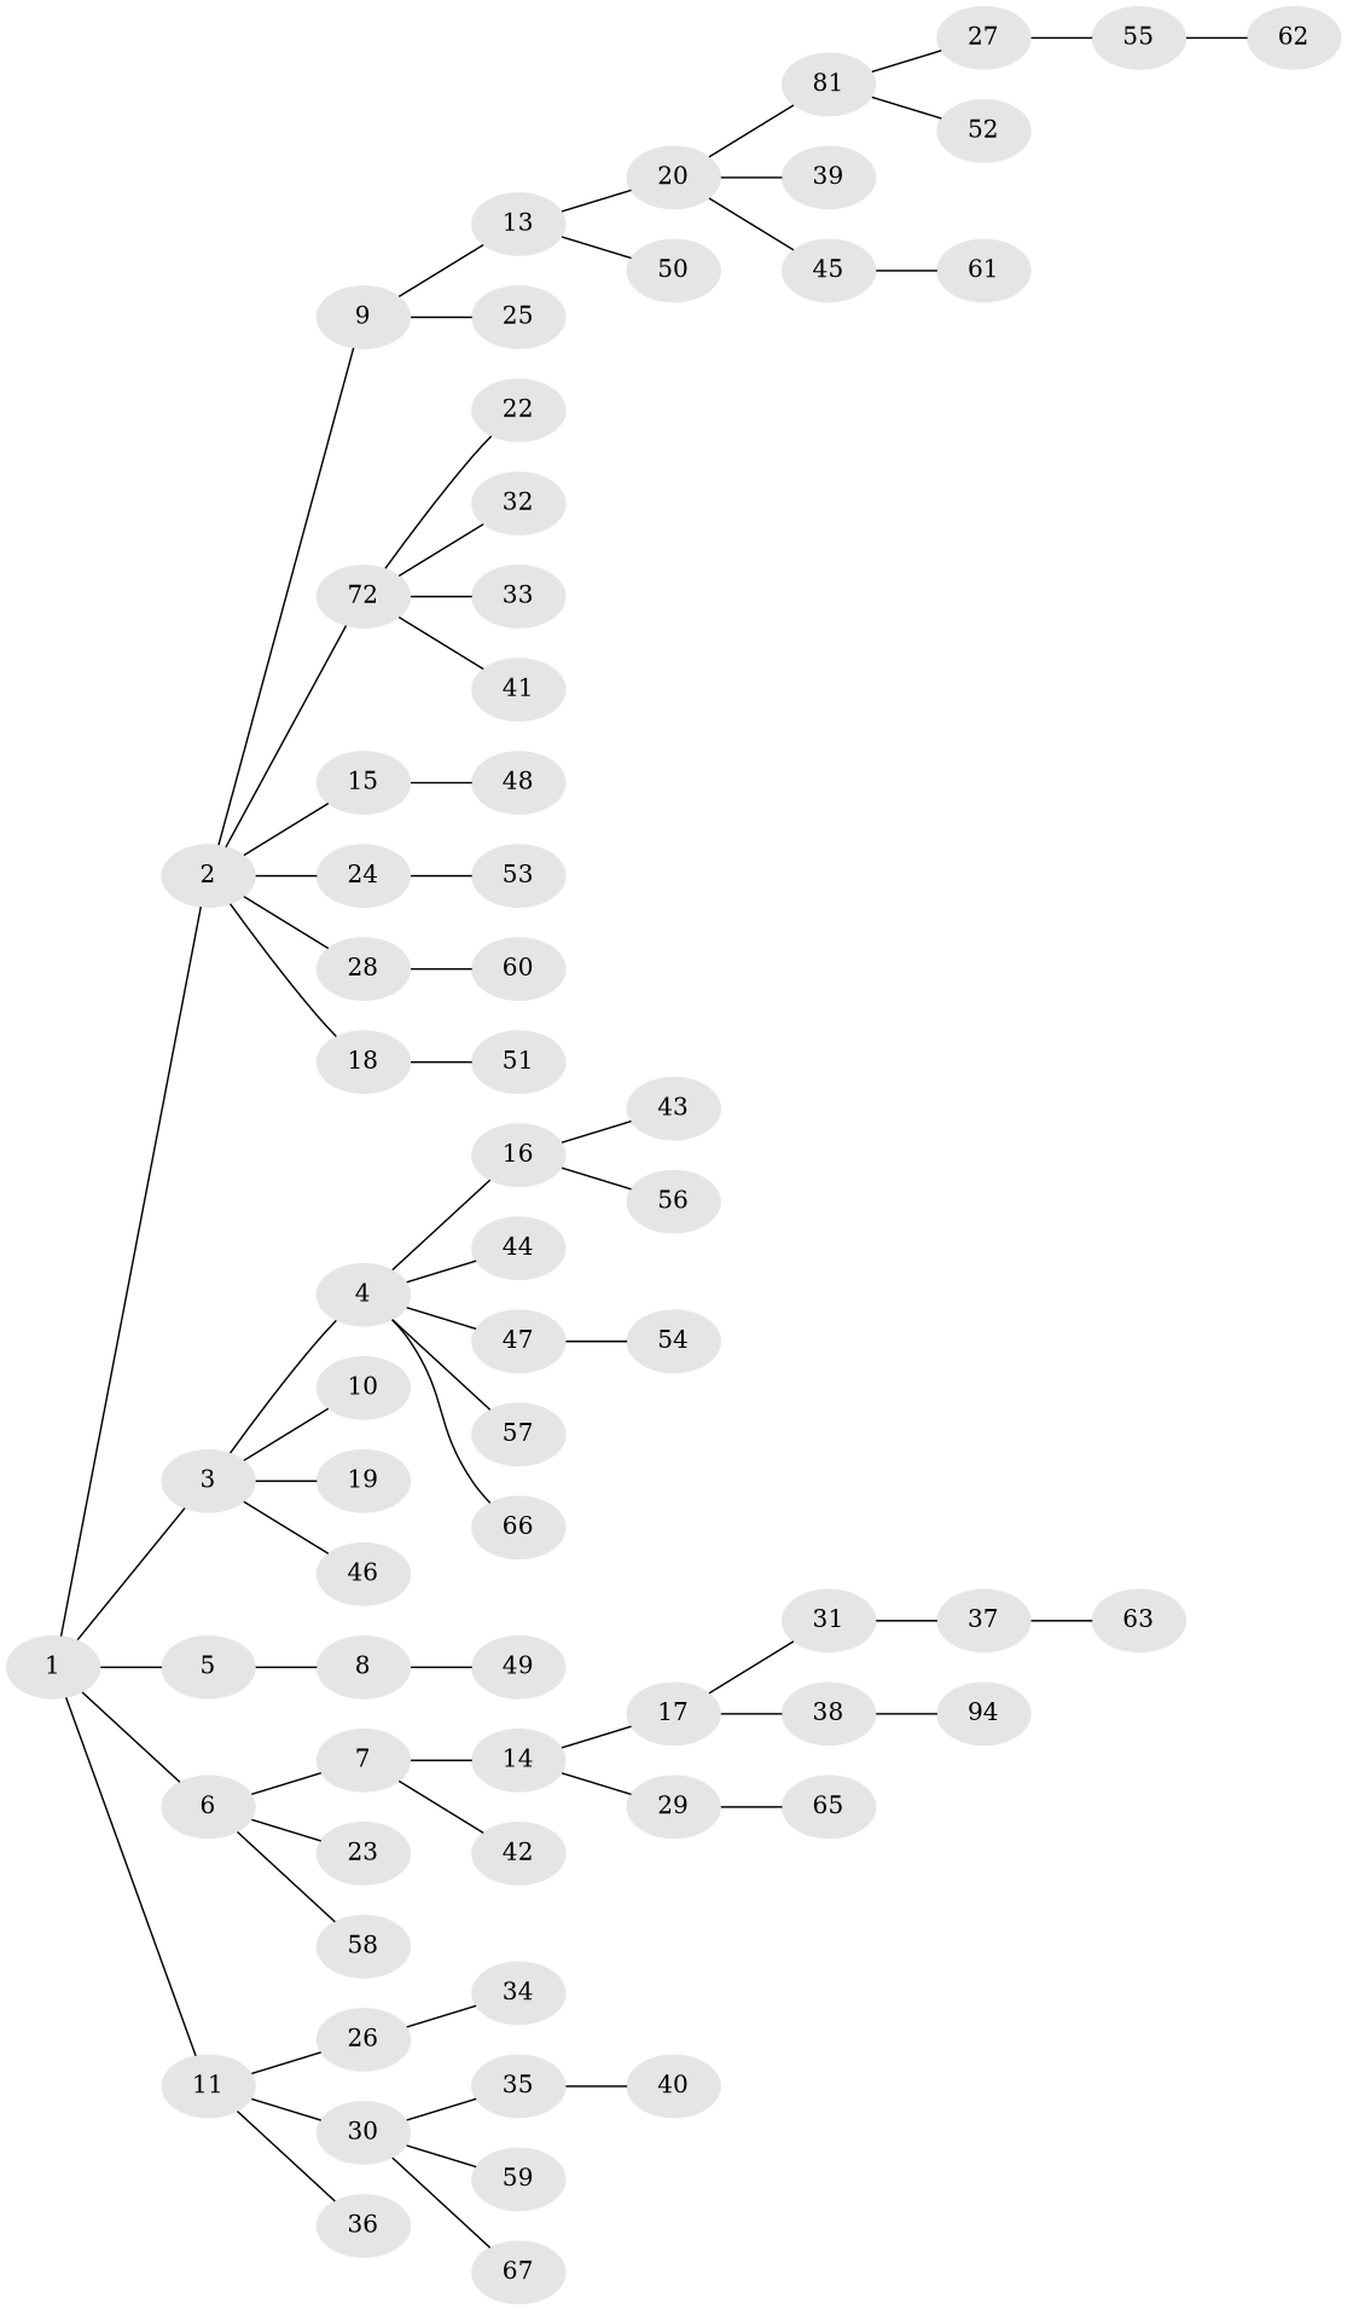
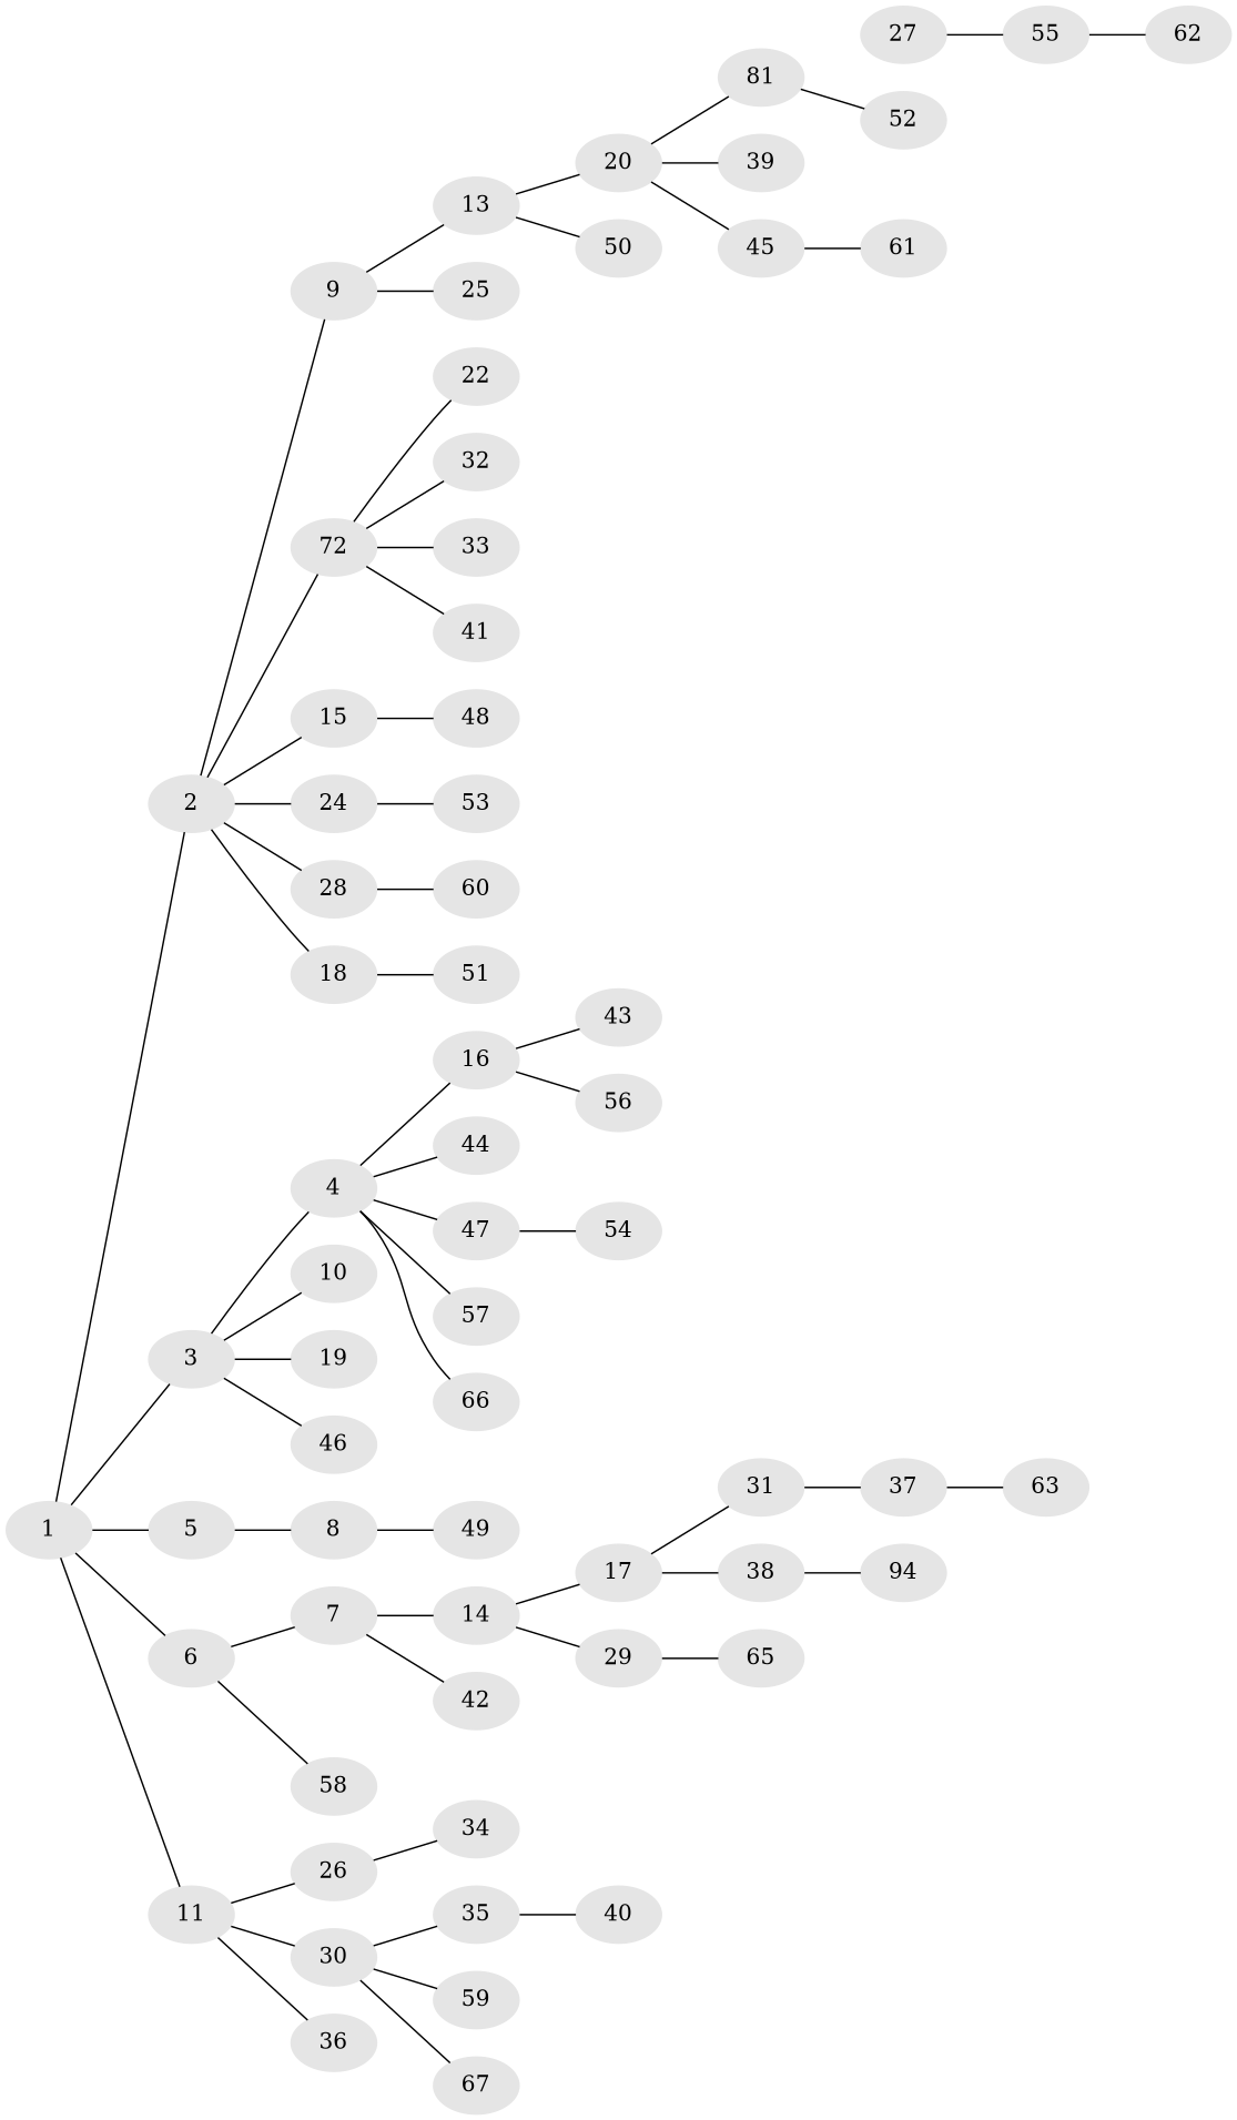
  graph {
    rankdir=LR
    node [color=gray90 style=filled]
    1
    2
    3
    5
    6
    11
    9
    n8 [label=72]
    15
    24
    28
    18
    4
    10
    19
    46
    8
    7
-   23
    58
    26
    30
    36
    13
    25
    22
    32
    33
    41
    48
    53
    60
    16
    44
    47
    57
    66
    43
    56
    54
    49
    14
    42
    17
    29
    20
    50
    34
    35
    59
    67
    n52 [label=81]
    39
    45
    31
    38
    65
    51
    37
    n60 [label=94]
    27
    52
    61
    55
    62
    40
    63
    1 -- 2
    1 -- 3
    1 -- 5
    1 -- 6
    1 -- 11
    2 -- 9
    2 -- n8
    2 -- 15
    2 -- 24
    2 -- 28
    2 -- 18
    3 -- 4
    3 -- 10
    3 -- 19
    3 -- 46
    5 -- 8
    6 -- 7
-   6 -- 23
    6 -- 58
    11 -- 26
    11 -- 30
    11 -- 36
    9 -- 13
    9 -- 25
    n8 -- 22
    n8 -- 32
    n8 -- 33
    n8 -- 41
    15 -- 48
    24 -- 53
    28 -- 60
    18 -- 51
    4 -- 16
    4 -- 44
    4 -- 47
    4 -- 57
    4 -- 66
    8 -- 49
    7 -- 14
    7 -- 42
    26 -- 34
    30 -- 35
    30 -- 59
    30 -- 67
    13 -- 20
    13 -- 50
    16 -- 43
    16 -- 56
    47 -- 54
    14 -- 17
    14 -- 29
    17 -- 31
    17 -- 38
    29 -- 65
    20 -- n52
    20 -- 39
    20 -- 45
    35 -- 40
-   n52 -- 27
    n52 -- 52
    45 -- 61
    31 -- 37
    38 -- n60
    37 -- 63
    27 -- 55
    55 -- 62
  }
